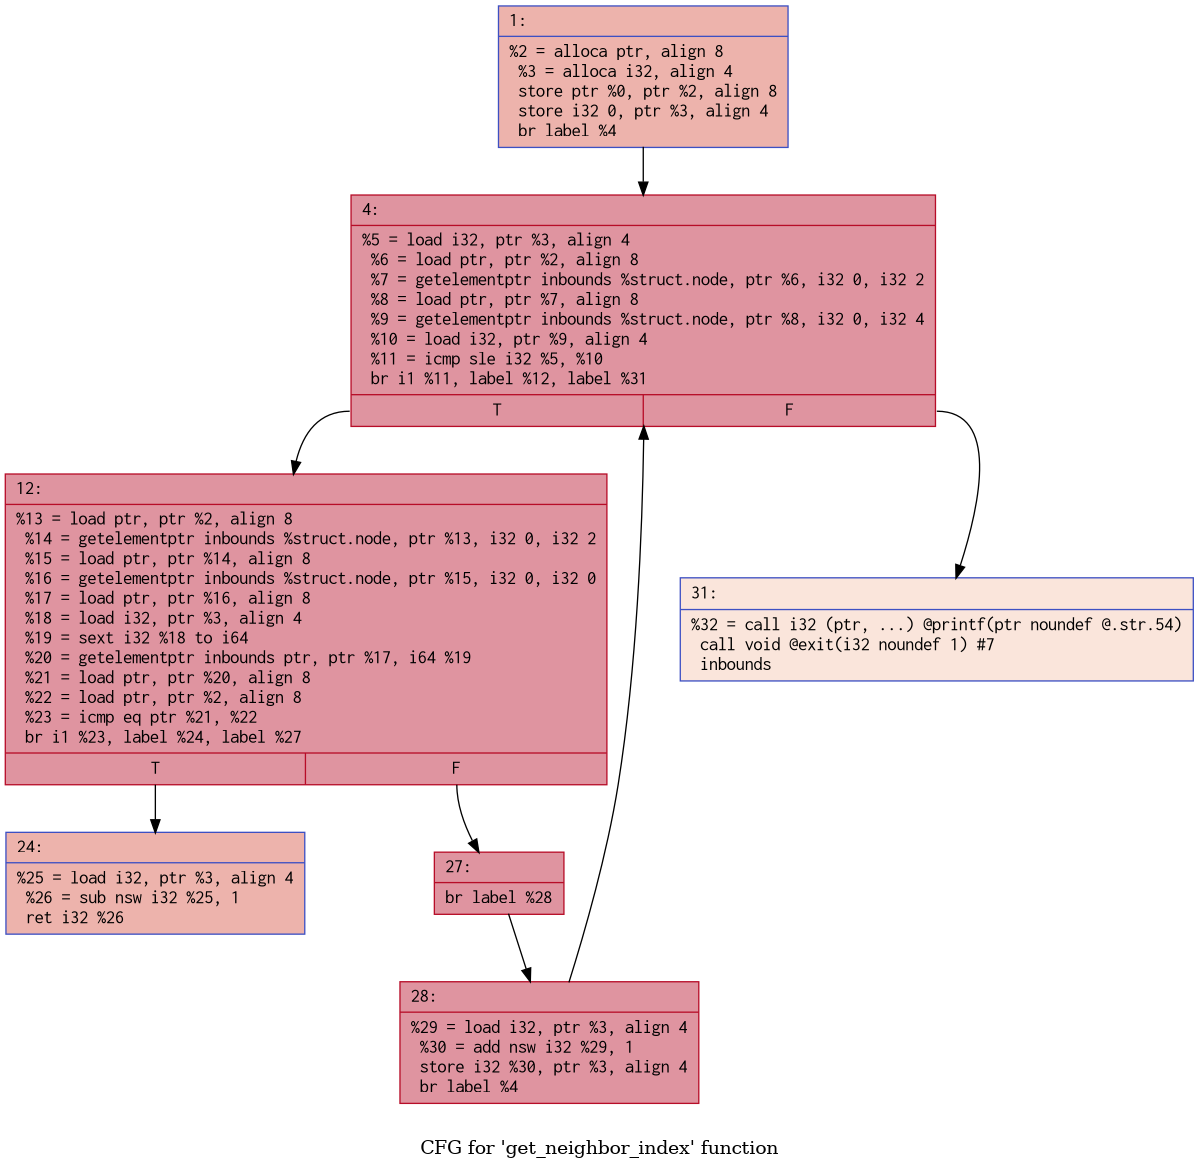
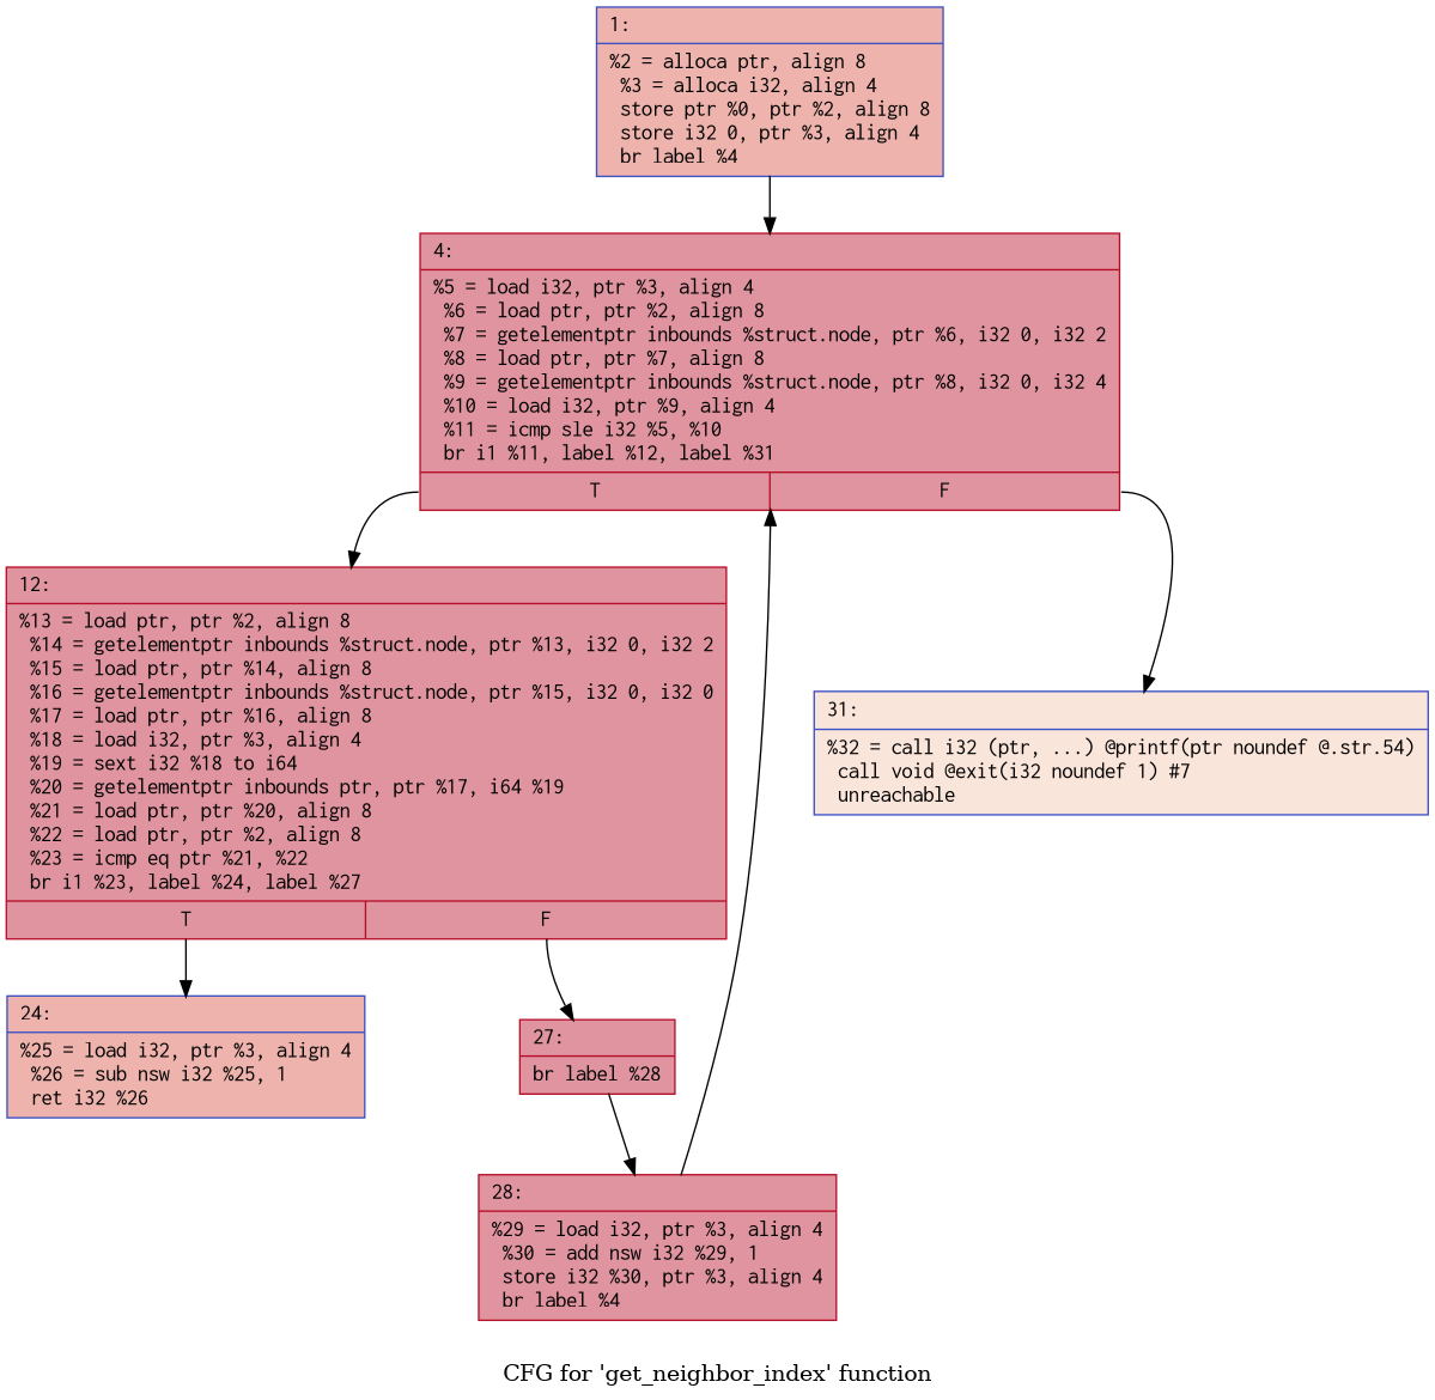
  digraph {
    label="CFG for 'get_neighbor_index' function"
    node [color="#b70d28ff" fillcolor="#b70d2870" fontname=Courier shape=record style=filled]
    n1 [color="#3d50c3ff" fillcolor="#d6524470" label="{1:\l|  %2 = alloca ptr, align 8\l  %3 = alloca i32, align 4\l  store ptr %0, ptr %2, align 8\l  store i32 0, ptr %3, align 4\l  br label %4\l}"]
    n2 [label="{4:\l|  %5 = load i32, ptr %3, align 4\l  %6 = load ptr, ptr %2, align 8\l  %7 = getelementptr inbounds %struct.node, ptr %6, i32 0, i32 2\l  %8 = load ptr, ptr %7, align 8\l  %9 = getelementptr inbounds %struct.node, ptr %8, i32 0, i32 4\l  %10 = load i32, ptr %9, align 4\l  %11 = icmp sle i32 %5, %10\l  br i1 %11, label %12, label %31\l|{<s0>T|<s1>F}}"]
    n3 [label="{12:\l|  %13 = load ptr, ptr %2, align 8\l  %14 = getelementptr inbounds %struct.node, ptr %13, i32 0, i32 2\l  %15 = load ptr, ptr %14, align 8\l  %16 = getelementptr inbounds %struct.node, ptr %15, i32 0, i32 0\l  %17 = load ptr, ptr %16, align 8\l  %18 = load i32, ptr %3, align 4\l  %19 = sext i32 %18 to i64\l  %20 = getelementptr inbounds ptr, ptr %17, i64 %19\l  %21 = load ptr, ptr %20, align 8\l  %22 = load ptr, ptr %2, align 8\l  %23 = icmp eq ptr %21, %22\l  br i1 %23, label %24, label %27\l|{<s0>T|<s1>F}}"]
-   n4 [color="#3d50c3ff" fillcolor="#f4c5ad70" label="{31:\l|  %32 = call i32 (ptr, ...) @printf(ptr noundef @.str.54)\l  call void @exit(i32 noundef 1) #7\l  inbounds\l}"]
+   n4 [color="#3d50c3ff" fillcolor="#f4c5ad70" label="{31:\l|  %32 = call i32 (ptr, ...) @printf(ptr noundef @.str.54)\l  call void @exit(i32 noundef 1) #7\l  unreachable\l}"]
    n5 [color="#3d50c3ff" fillcolor="#d6524470" label="{24:\l|  %25 = load i32, ptr %3, align 4\l  %26 = sub nsw i32 %25, 1\l  ret i32 %26\l}"]
    n6 [label="{27:\l|  br label %28\l}"]
    n7 [label="{28:\l|  %29 = load i32, ptr %3, align 4\l  %30 = add nsw i32 %29, 1\l  store i32 %30, ptr %3, align 4\l  br label %4\l}"]
    n1 -> n2
    n2 -> n3 [tailport=s0]
    n2 -> n4 [tailport=s1]
    n3 -> n5 [tailport=s0]
    n3 -> n6 [tailport=s1]
    n6 -> n7
    n7 -> n2
  }
